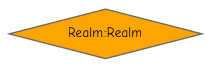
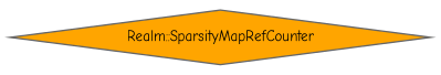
  digraph {
    rankdir=LR
    fontname="Comic Neue"
-   n1 [color=grey40 fillcolor=orange fontname="Comic Neue" fontsize=10 height=0.2 label="Realm::Realm" shape=diamond style=filled width=0.4]
+   n1 [color=grey40 fillcolor=orange fontname="Comic Neue" fontsize=10 height=0.2 label="Realm::SparsityMapRefCounter" shape=diamond style=filled width=0.4]
  }
